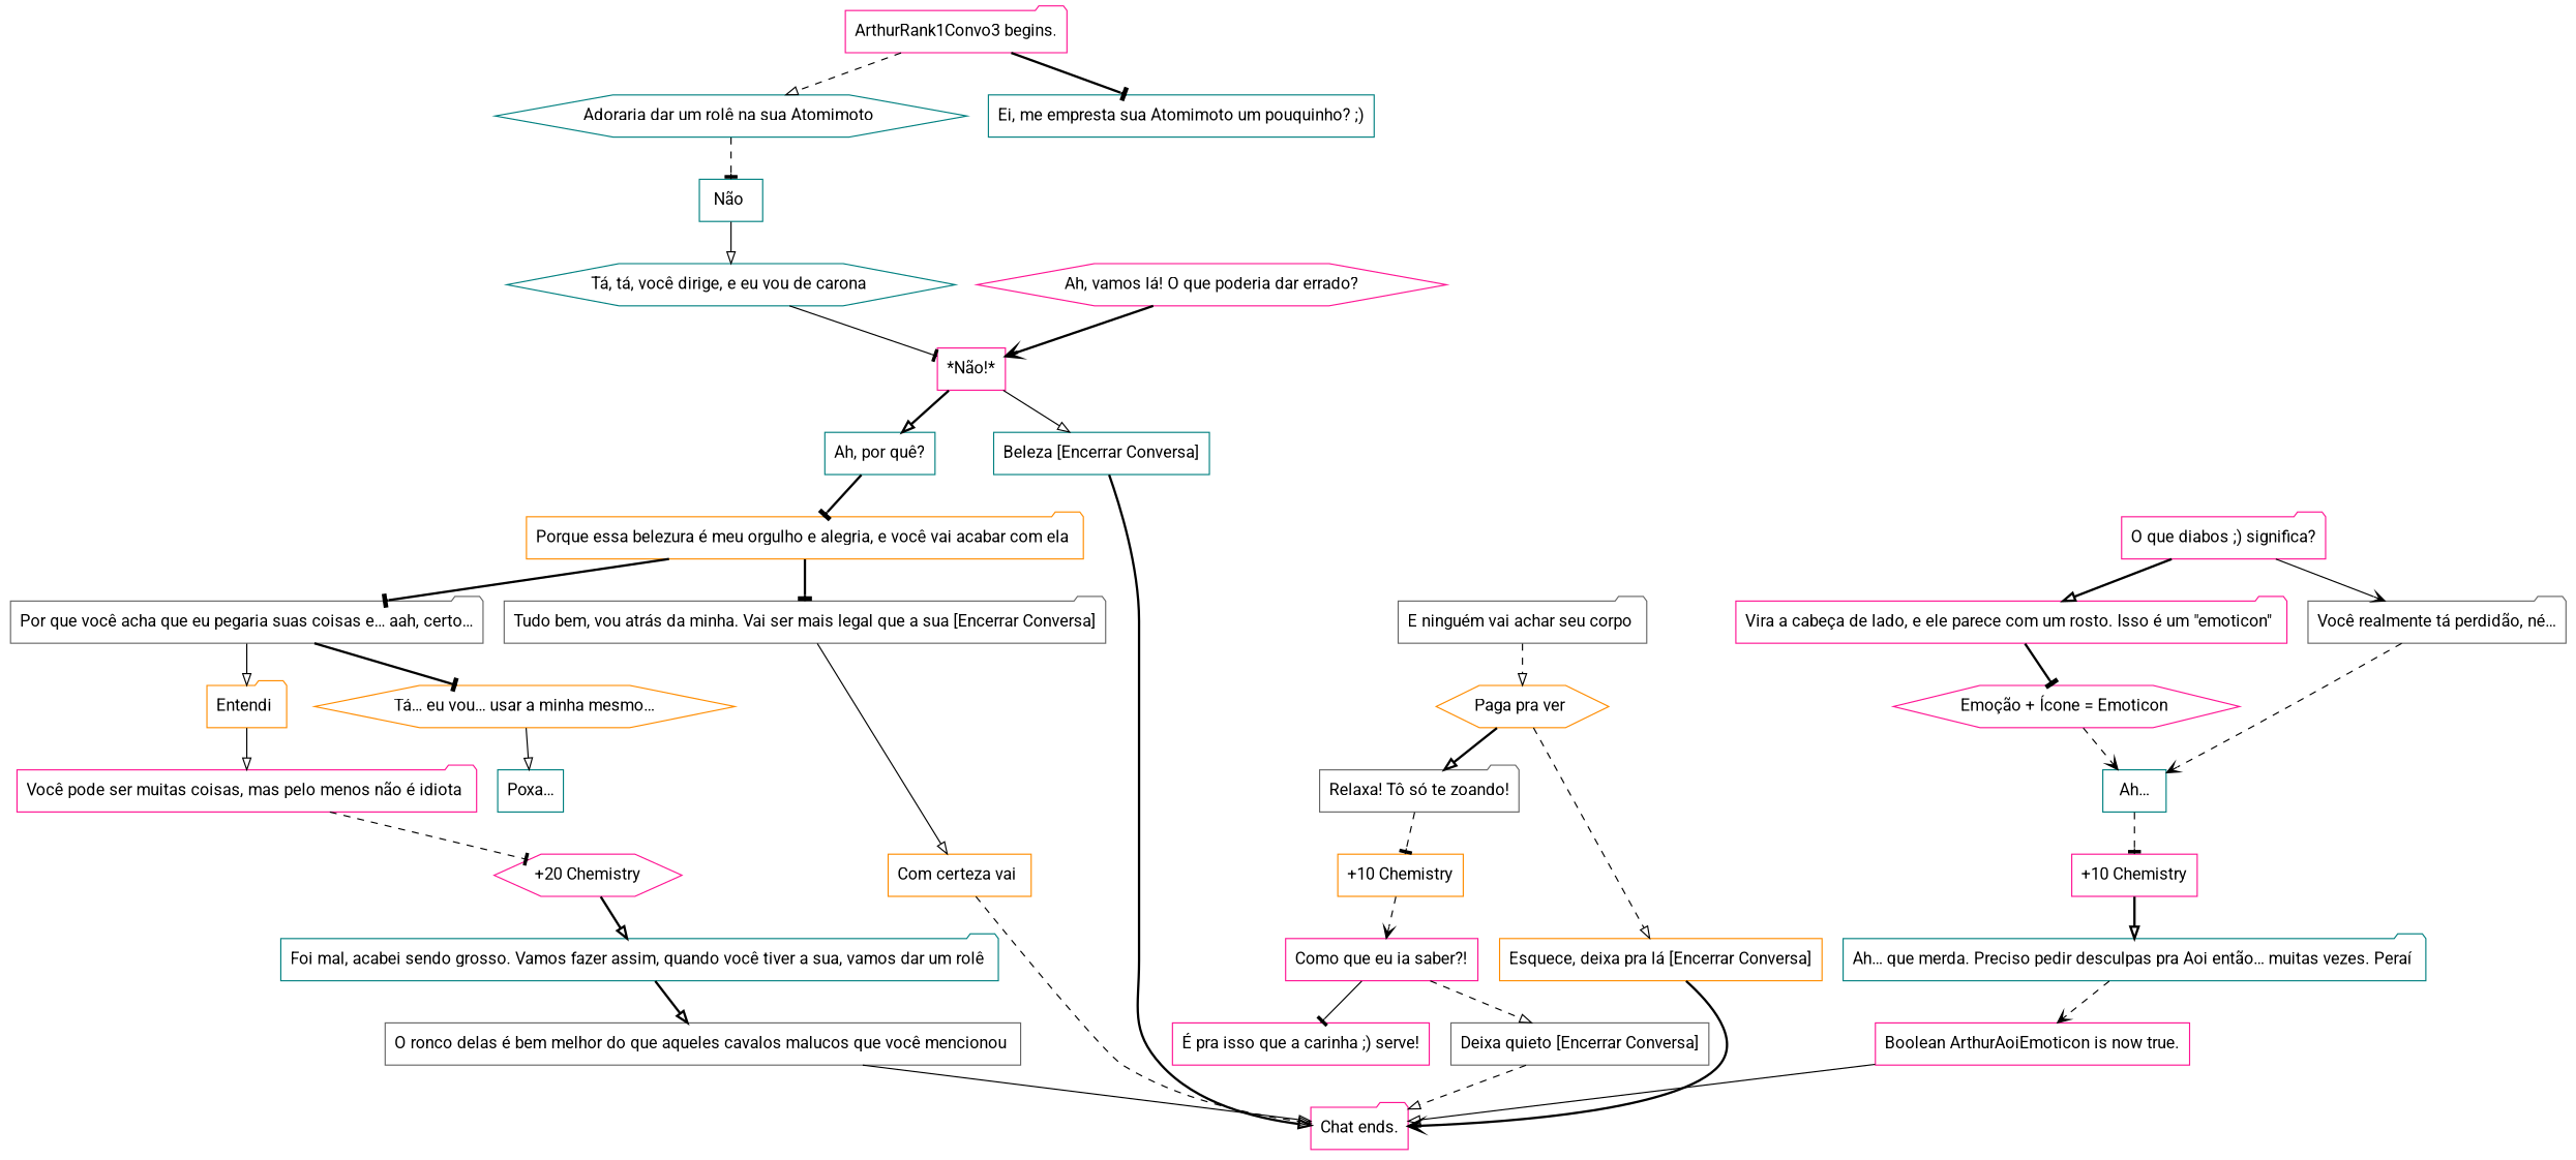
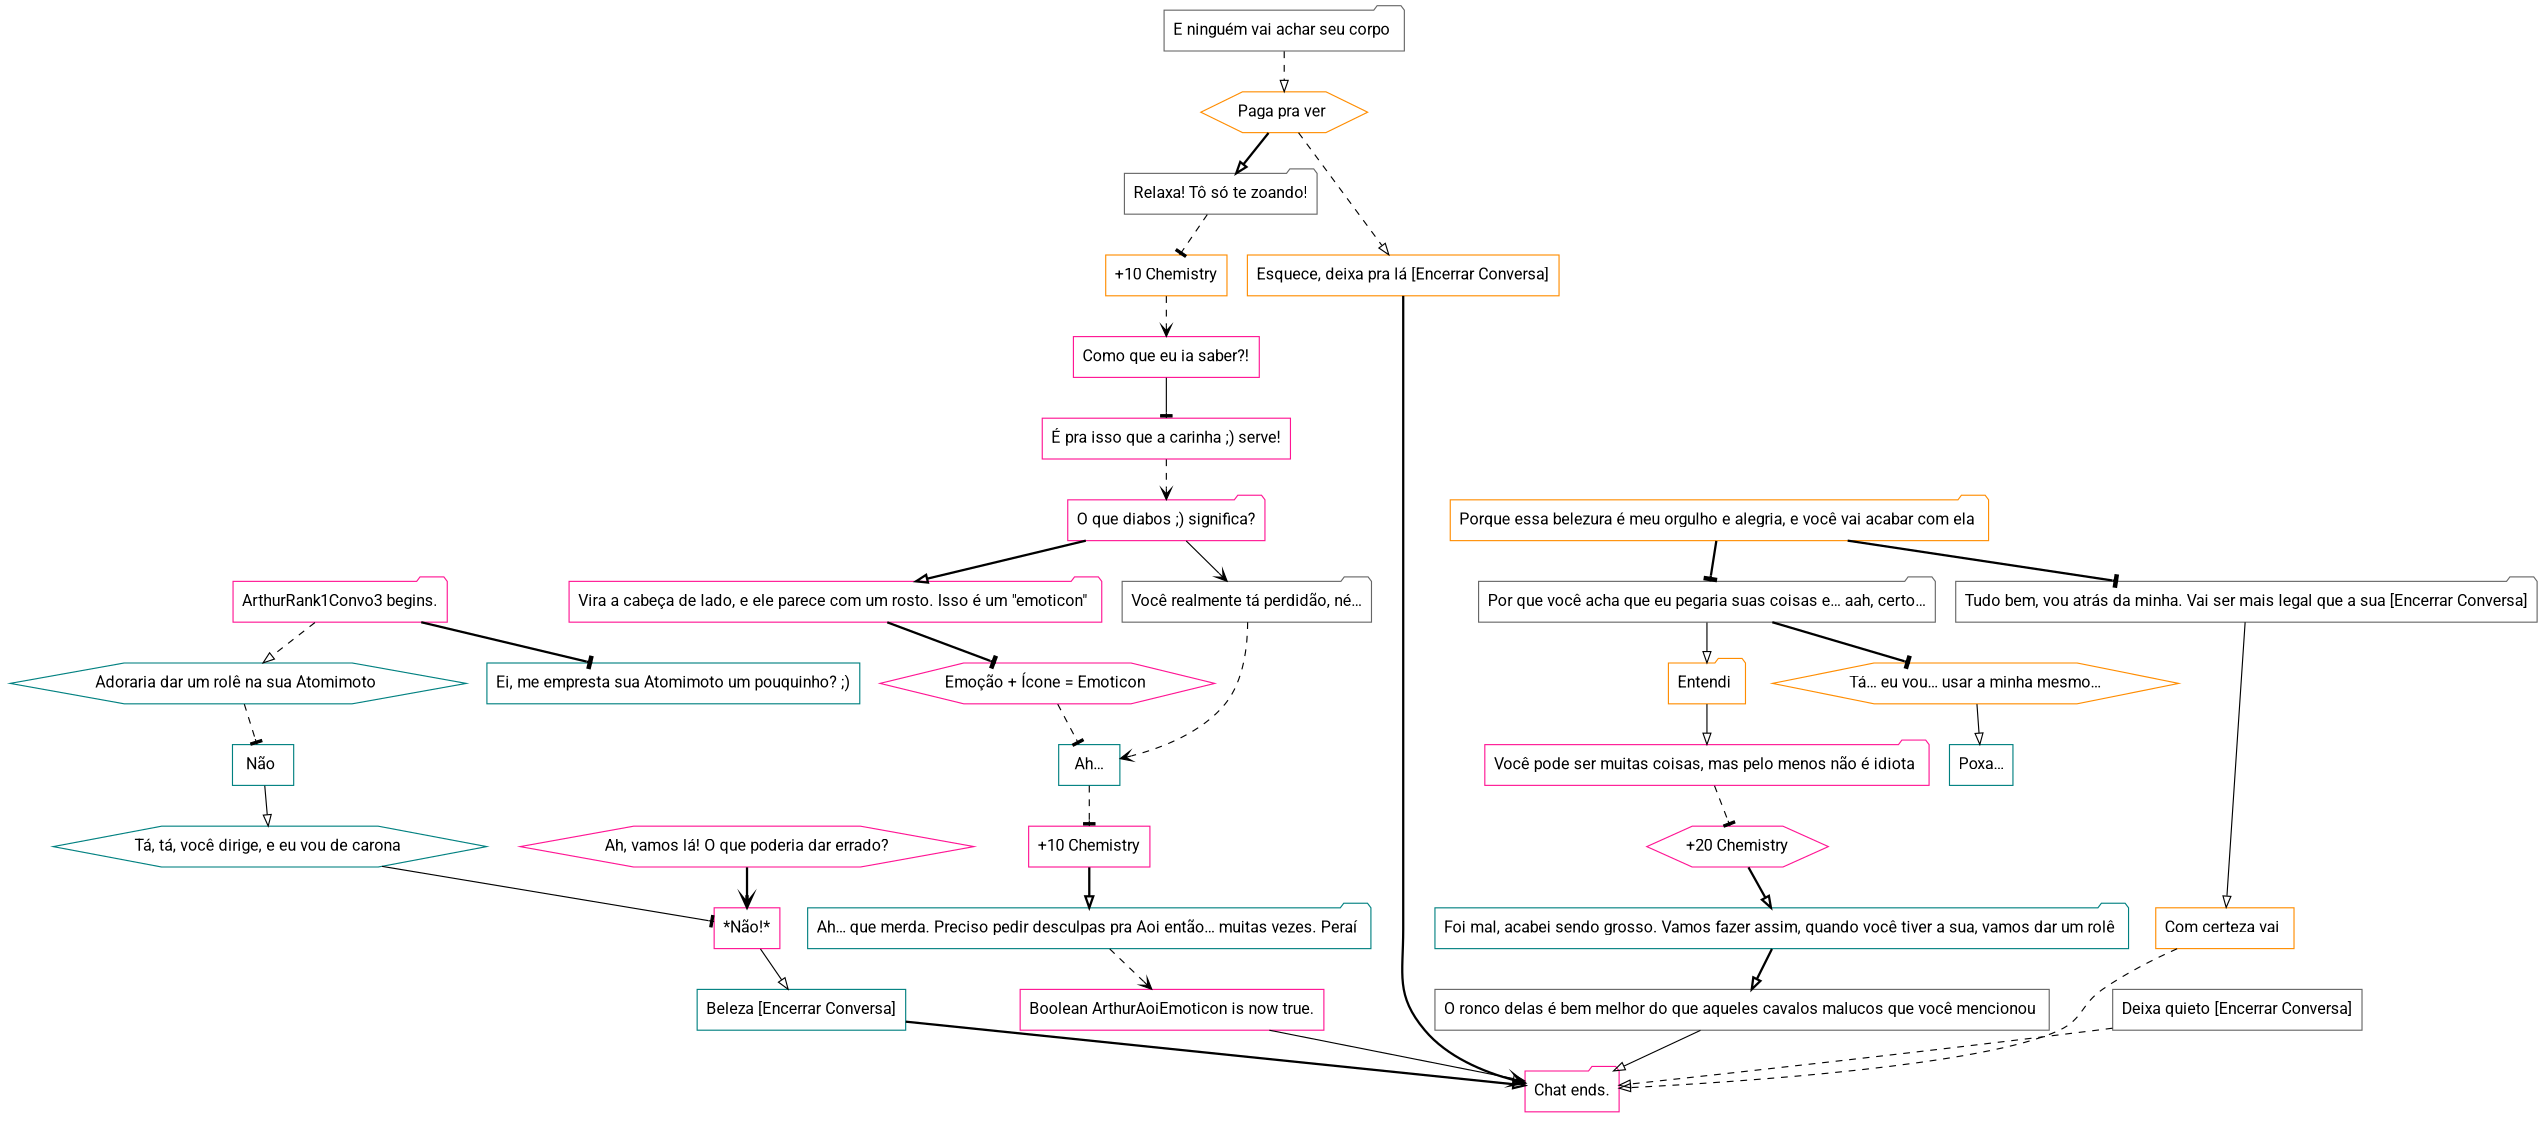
  digraph {
    fontname=Roboto
    node [color=deeppink fontname=Roboto shape=box]
    edge [arrowhead=onormal fontname=Roboto style=dashed]
    "ArthurRank1Convo3 begins." [shape=folder]
    n2 [color=teal label="Adoraria dar um rolê na sua Atomimoto " shape=hexagon]
    n3 [color=teal label="Ei, me empresta sua Atomimoto um pouquinho? ;)"]
    n4 [color=teal label="Não "]
    n5 [color=teal label="Tá, tá, você dirige, e eu vou de carona " shape=hexagon]
    n6 [label="Ah, vamos lá! O que poderia dar errado?" shape=hexagon]
    n7 [label="*Não!*"]
    n8 [color=gray40 label="E ninguém vai achar seu corpo " shape=folder]
    n9 [color=darkorange label="Paga pra ver " shape=hexagon]
-   n10 [color=teal label="Ah, por quê?"]
    n11 [color=teal label="Beleza [Encerrar Conversa]"]
    n12 [color=gray40 label="Relaxa! Tô só te zoando!" shape=folder]
    n13 [color=darkorange label="Esquece, deixa pra lá [Encerrar Conversa]"]
    n14 [color=darkorange label="Porque essa belezura é meu orgulho e alegria, e você vai acabar com ela " shape=folder]
    "Chat ends." [shape=folder]
    n16 [color=darkorange label="+10 Chemistry"]
    n17 [color=gray40 label="Por que você acha que eu pegaria suas coisas e… aah, certo…" shape=folder]
    n18 [color=gray40 label="Tudo bem, vou atrás da minha. Vai ser mais legal que a sua [Encerrar Conversa]" shape=folder]
    n19 [label="Como que eu ia saber?!"]
    n20 [color=darkorange label="Entendi " shape=folder]
    n21 [color=darkorange label="Tá… eu vou… usar a minha mesmo…" shape=hexagon]
    n22 [color=darkorange label="Com certeza vai "]
    n23 [label="É pra isso que a carinha ;) serve!"]
    n24 [color=gray40 label="Deixa quieto [Encerrar Conversa]"]
    n25 [label="Você pode ser muitas coisas, mas pelo menos não é idiota " shape=folder]
    n26 [color=teal label="Poxa…"]
    n27 [label="O que diabos ;) significa?" shape=folder]
    n28 [label="+20 Chemistry" shape=hexagon]
    n29 [label="Vira a cabeça de lado, e ele parece com um rosto. Isso é um \"emoticon\" " shape=folder]
    n30 [color=gray40 label="Você realmente tá perdidão, né…" shape=folder]
    n31 [color=teal label="Foi mal, acabei sendo grosso. Vamos fazer assim, quando você tiver a sua, vamos dar um rolê " shape=folder]
    n32 [label="Emoção + Ícone = Emoticon " shape=hexagon]
    n33 [color=teal label="Ah…"]
    n34 [color=gray40 label="O ronco delas é bem melhor do que aqueles cavalos malucos que você mencionou "]
    n35 [label="+10 Chemistry"]
    n36 [color=teal label="Ah… que merda. Preciso pedir desculpas pra Aoi então… muitas vezes. Peraí " shape=folder]
    n37 [label="Boolean ArthurAoiEmoticon is now true."]
    "ArthurRank1Convo3 begins." -> n2
    "ArthurRank1Convo3 begins." -> n3 [arrowhead=tee style=bold]
    n2 -> n4 [arrowhead=tee]
    n4 -> n5 [style=solid]
    n5 -> n7 [arrowhead=tee style=solid]
    n6 -> n7 [arrowhead=vee style=bold]
-   n7 -> n10 [style=bold]
    n7 -> n11 [style=solid]
    n8 -> n9
    n9 -> n12 [style=bold]
    n9 -> n13
-   n10 -> n14 [arrowhead=tee style=bold]
    n11 -> "Chat ends." [style=bold]
    n12 -> n16 [arrowhead=tee]
    n13 -> "Chat ends." [arrowhead=vee style=bold]
    n14 -> n17 [arrowhead=tee style=bold]
    n14 -> n18 [arrowhead=tee style=bold]
    n16 -> n19 [arrowhead=vee]
    n17 -> n20 [style=solid]
    n17 -> n21 [arrowhead=tee style=bold]
    n18 -> n22 [style=solid]
    n19 -> n23 [arrowhead=tee style=solid]
-   n19 -> n24
    n20 -> n25 [style=solid]
    n21 -> n26 [style=solid]
    n22 -> "Chat ends."
+   n23 -> n27 [arrowhead=vee]
    n24 -> "Chat ends."
    n25 -> n28 [arrowhead=tee]
    n27 -> n29 [style=bold]
    n27 -> n30 [arrowhead=vee style=solid]
    n28 -> n31 [style=bold]
    n29 -> n32 [arrowhead=tee style=bold]
    n30 -> n33 [arrowhead=vee]
    n31 -> n34 [style=bold]
-   n32 -> n33 [arrowhead=vee]
+   n32 -> n33 [arrowhead=tee]
    n33 -> n35 [arrowhead=tee]
    n34 -> "Chat ends." [style=solid]
    n35 -> n36 [style=bold]
    n36 -> n37 [arrowhead=vee]
    n37 -> "Chat ends." [style=solid]
  }
